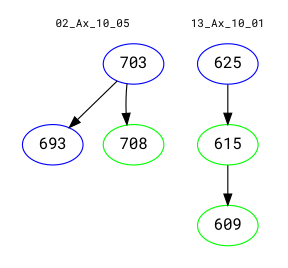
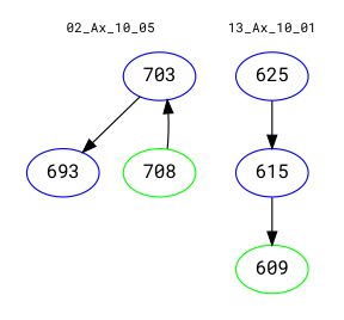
  digraph {
    fontname="Roboto Mono"
    node [color=blue fontname="Roboto Mono"]
    edge [color=black fontname="Roboto Mono"]
    n1 [label=703]
    n2 [label=693]
    n3 [color=green label=708]
-   n4 [color=green label=615]
+   n4 [label=615]
    n5 [color=green label=609]
    n6 [label=625]
    subgraph cluster_1 {
      color=white
      fontsize=10
      label="02_Ax_10_05"
      n1
      n2
      n3
    }
    subgraph cluster_2 {
      color=white
      fontsize=10
      label="13_Ax_10_01"
      n4
      n5
      n6
    }
    n1 -> n2
-   n1 -> n3
+   n3 -> n1
    n4 -> n5
    n6 -> n4
  }
